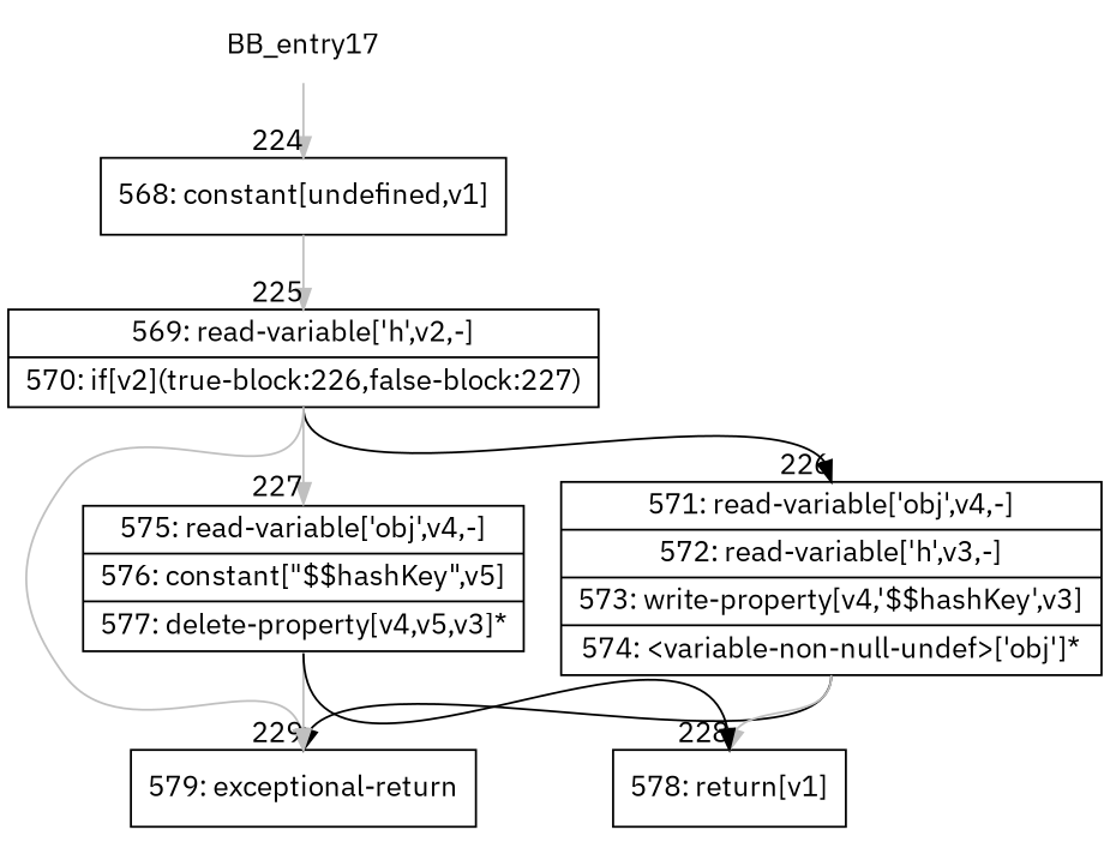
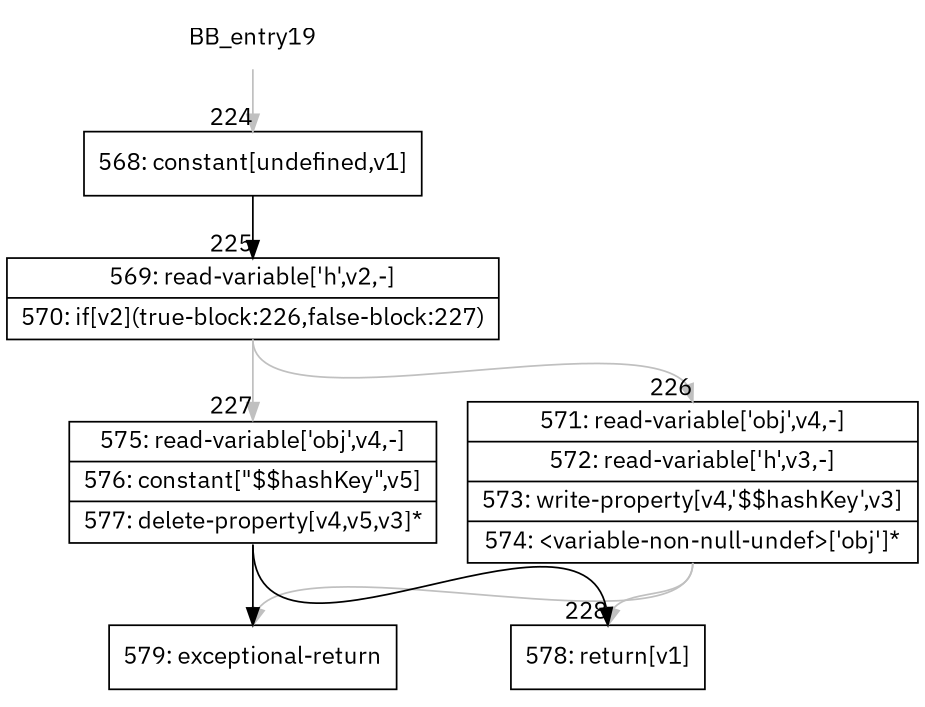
  digraph {
    fontname="IBM Plex Sans"
    rankdir=TD
    node [fontname="IBM Plex Sans" shape=record]
    edge [color=gray fontname="IBM Plex Sans" headport=n tailport=s]
-   BB_entry17 [shape=none]
+   BB_entry17 [shape=none label=BB_entry19]
    n2 [label="{568: constant[undefined,v1]}"]
    n3 [label="{569: read-variable['h',v2,-]|570: if[v2](true-block:226,false-block:227)}"]
    n4 [label="{571: read-variable['obj',v4,-]|572: read-variable['h',v3,-]|573: write-property[v4,'$$hashKey',v3]|574: \<variable-non-null-undef\>['obj']*}"]
    n5 [label="{575: read-variable['obj',v4,-]|576: constant[\"$$hashKey\",v5]|577: delete-property[v4,v5,v3]*}"]
    n6 [label="{579: exceptional-return}"]
    n7 [label="{578: return[v1]}"]
    BB_entry17 -> n2 [headlabel="    224"]
-   n2 -> n3 [headlabel="      225"]
-   n3 -> n4 [headlabel="      226" color=""]
+   n2 -> n3 [headlabel="      225" color=""]
+   n3 -> n4 [headlabel="      226"]
    n3 -> n5 [headlabel="      227"]
-   n3 -> n6 [headlabel="      229"]
-   n4 -> n6 [color=black]
+   n4 -> n6
    n4 -> n7 [headlabel="      228"]
-   n5 -> n6
+   n5 -> n6 [color=black]
    n5 -> n7 [color=""]
  }
